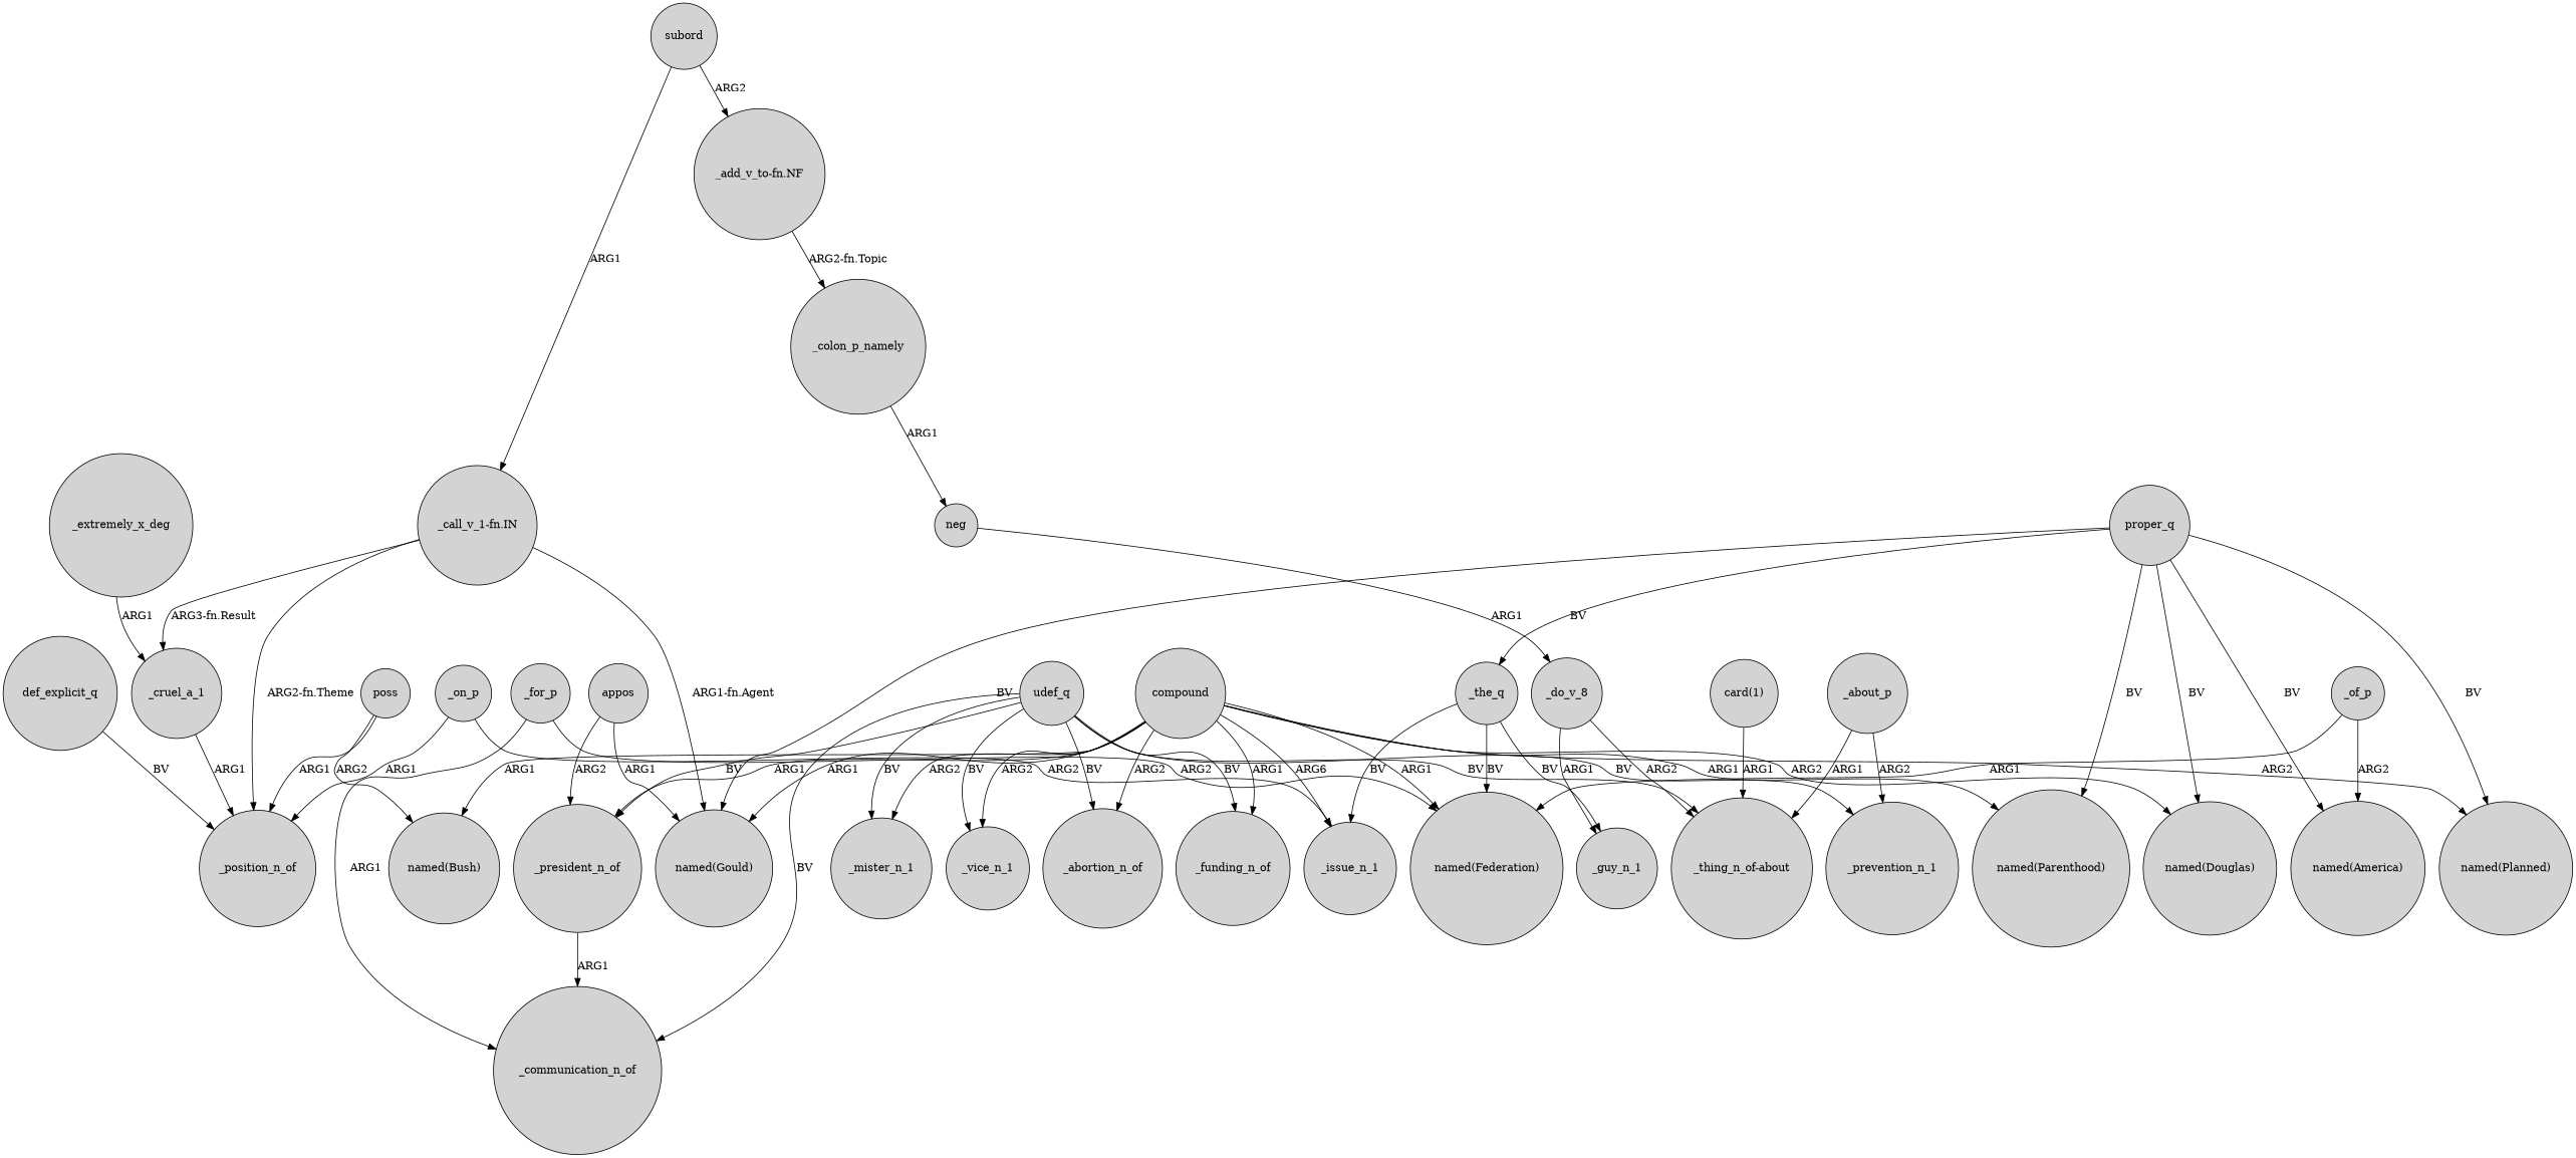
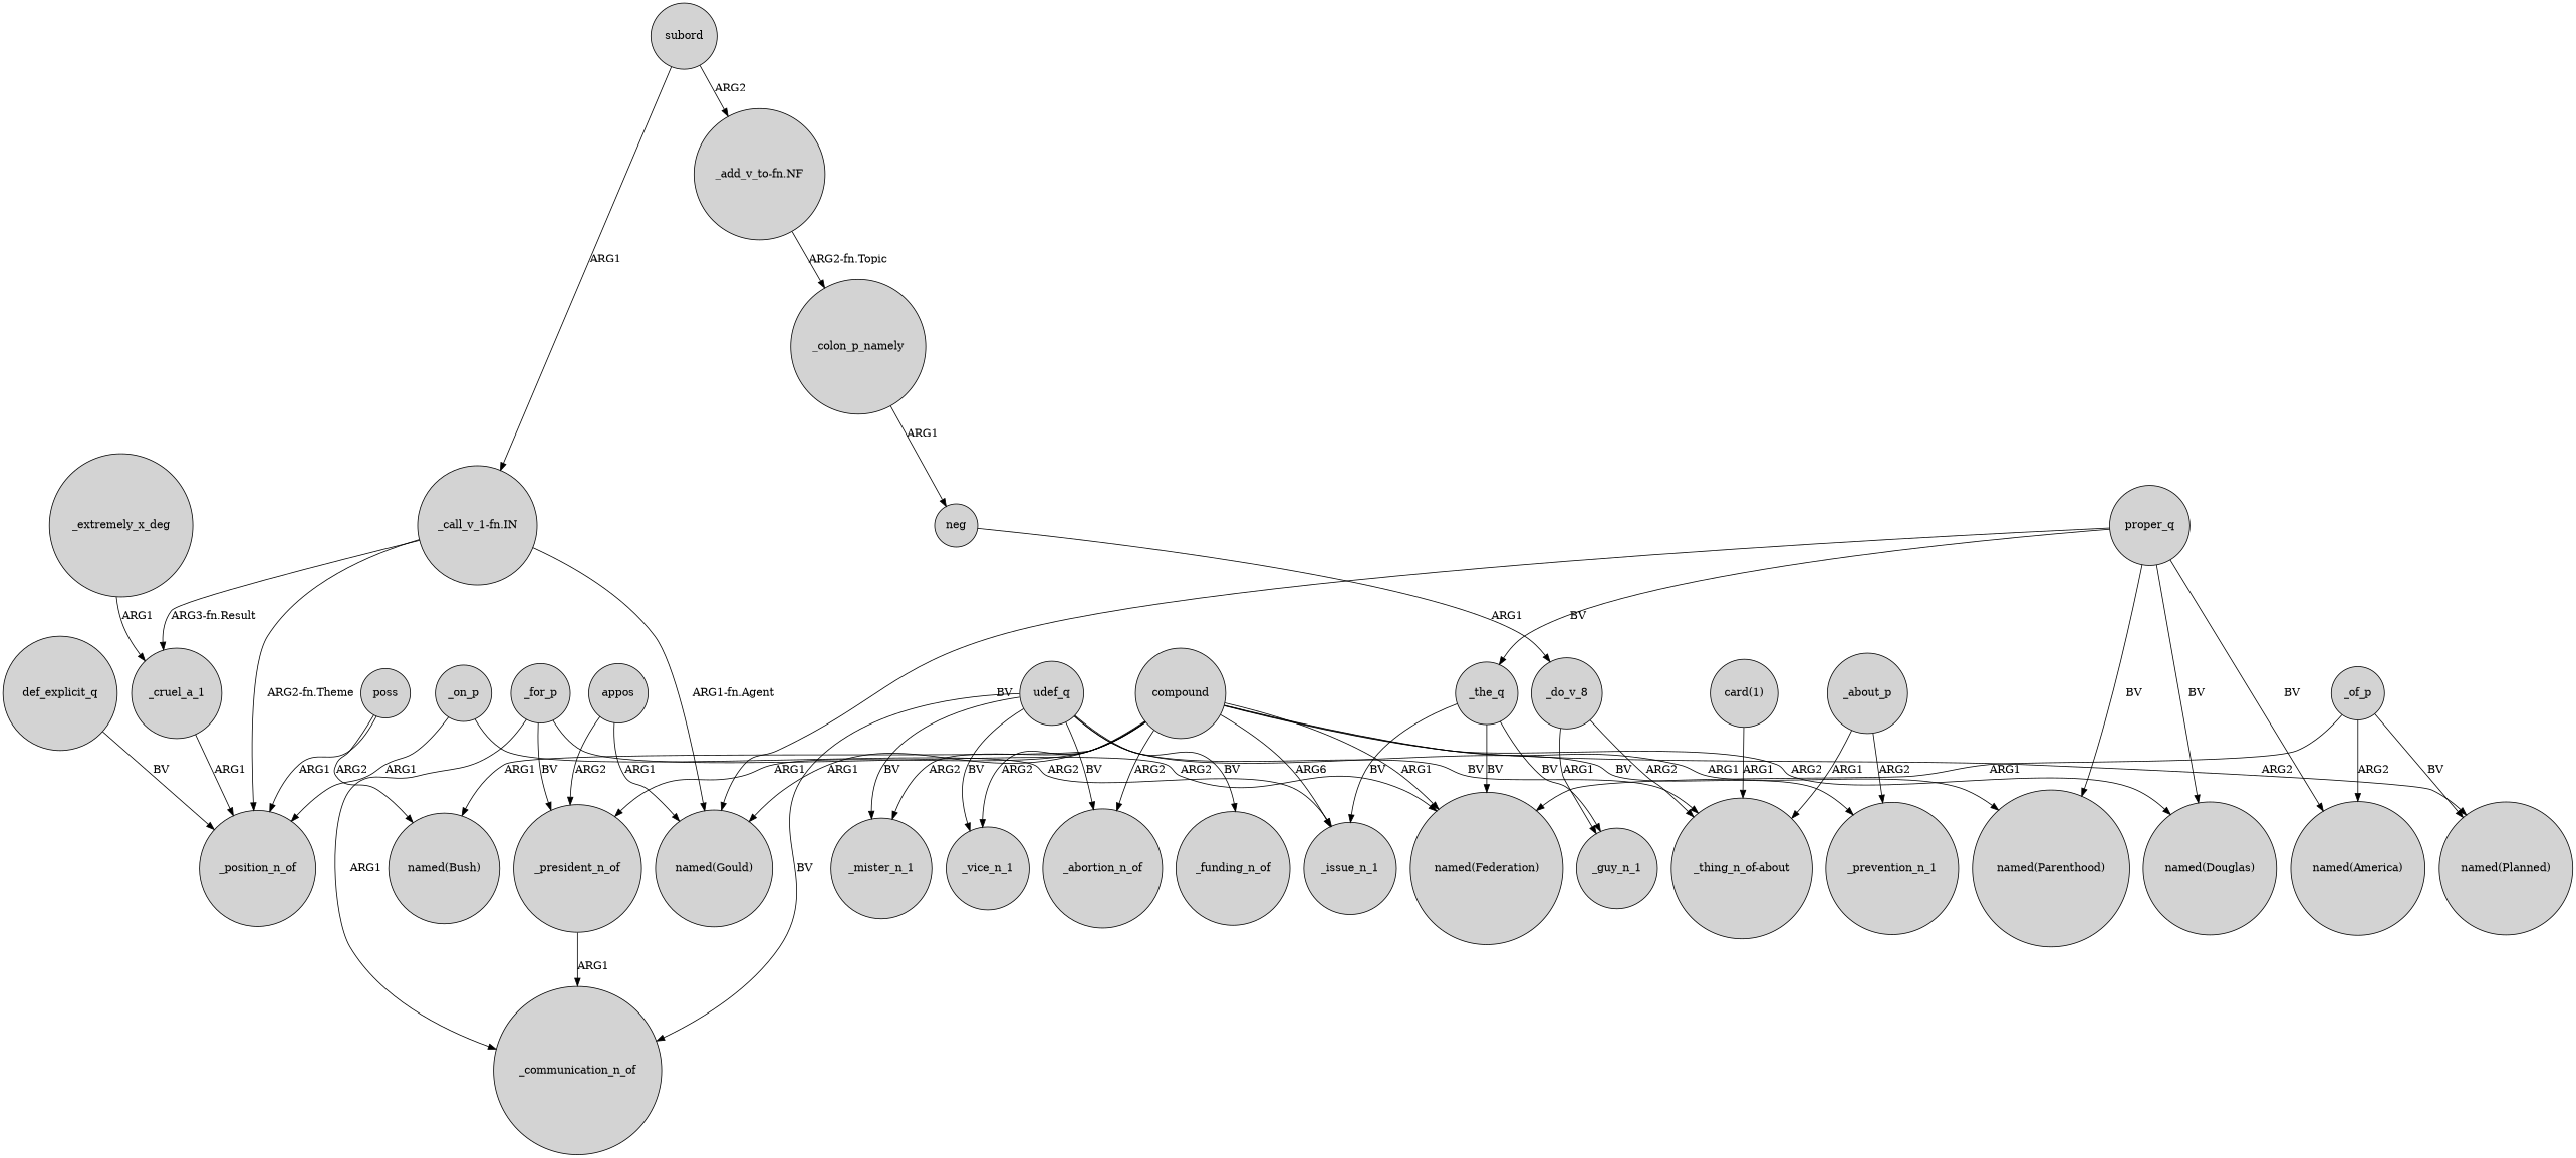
  digraph {
    node [shape=circle style=filled]
    subord
    "_call_v_1-fn.IN"
    "_add_v_to-fn.NF"
    _cruel_a_1
    _position_n_of
    "named(Gould)"
    _colon_p_namely
    neg
    n9 [label=_do_v_8]
    "_thing_n_of-about"
    _guy_n_1
    _for_p
    "named(Federation)"
    _communication_n_of
    compound
    _vice_n_1
    _funding_n_of
    _mister_n_1
    "named(Bush)"
    _issue_n_1
    "named(Parenthood)"
    _president_n_of
    "named(Douglas)"
    "named(Planned)"
    _abortion_n_of
    udef_q
    _prevention_n_1
    _the_q
    poss
    _of_p
    "named(America)"
    _about_p
    def_explicit_q
    appos
    _on_p
    proper_q
    "card(1)"
    _extremely_x_deg
    subord -> "_call_v_1-fn.IN" [label=ARG1]
    subord -> "_add_v_to-fn.NF" [label=ARG2]
    "_call_v_1-fn.IN" -> _cruel_a_1 [label="ARG3-fn.Result"]
    "_call_v_1-fn.IN" -> _position_n_of [label="ARG2-fn.Theme"]
    "_call_v_1-fn.IN" -> "named(Gould)" [label="ARG1-fn.Agent"]
    "_add_v_to-fn.NF" -> _colon_p_namely [label="ARG2-fn.Topic"]
    _cruel_a_1 -> _position_n_of [label=ARG1]
    _colon_p_namely -> neg [label=ARG1]
    neg -> n9 [label=ARG1]
    n9 -> "_thing_n_of-about" [label=ARG2]
    n9 -> _guy_n_1 [label=ARG1]
    _for_p -> "named(Federation)" [label=ARG2]
    _for_p -> _communication_n_of [label=ARG1]
    compound -> "named(Gould)" [label=ARG1]
    compound -> "named(Federation)" [label=ARG1]
    compound -> _vice_n_1 [label=ARG2]
-   compound -> _funding_n_of [label=ARG1]
    compound -> _mister_n_1 [label=ARG2]
    compound -> "named(Bush)" [label=ARG1]
    compound -> _issue_n_1 [label=ARG6]
    compound -> "named(Parenthood)" [label=ARG1]
    compound -> _president_n_of [label=ARG1]
    compound -> "named(Douglas)" [label=ARG2]
    compound -> "named(Planned)" [label=ARG2]
    compound -> _abortion_n_of [label=ARG2]
    _president_n_of -> _communication_n_of [label=ARG1]
    udef_q -> "_thing_n_of-about" [label=BV]
    udef_q -> _communication_n_of [label=BV]
    udef_q -> _vice_n_1 [label=BV]
    udef_q -> _funding_n_of [label=BV]
    udef_q -> _mister_n_1 [label=BV]
-   udef_q -> _president_n_of [label=BV]
+   _for_p -> _president_n_of [label=BV]
    udef_q -> _abortion_n_of [label=BV]
    udef_q -> _prevention_n_1 [label=BV]
    _the_q -> _guy_n_1 [label=BV]
    _the_q -> "named(Federation)" [label=BV]
    _the_q -> _issue_n_1 [label=BV]
    poss -> _position_n_of [label=ARG1]
    poss -> "named(Bush)" [label=ARG2]
    _of_p -> "named(Federation)" [label=ARG1]
    _of_p -> "named(America)" [label=ARG2]
    _about_p -> "_thing_n_of-about" [label=ARG1]
    _about_p -> _prevention_n_1 [label=ARG2]
    def_explicit_q -> _position_n_of [label=BV]
    appos -> "named(Gould)" [label=ARG1]
    appos -> _president_n_of [label=ARG2]
    _on_p -> _position_n_of [label=ARG1]
    _on_p -> _issue_n_1 [label=ARG2]
    proper_q -> "named(Gould)" [label=BV]
    proper_q -> "named(Parenthood)" [label=BV]
    proper_q -> "named(Douglas)" [label=BV]
-   proper_q -> "named(Planned)" [label=BV]
+   _of_p -> "named(Planned)" [label=BV]
    proper_q -> _the_q [label=BV]
    proper_q -> "named(America)" [label=BV]
    "card(1)" -> "_thing_n_of-about" [label=ARG1]
    _extremely_x_deg -> _cruel_a_1 [label=ARG1]
  }
